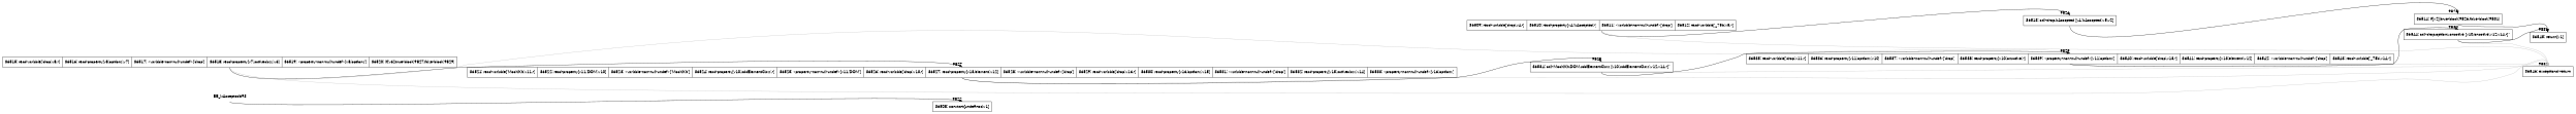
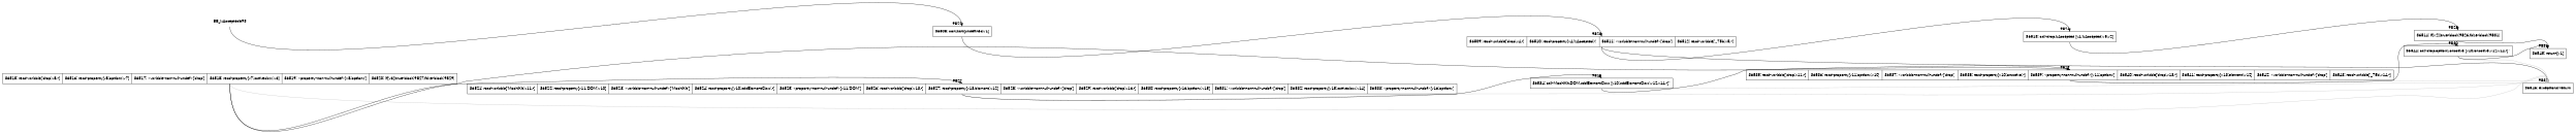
  digraph {
    fontname=Lato
    rankdir=LR
    node [fontname=Lato shape=record]
    edge [fontname=Lato headport=n tailport=s]
    n1 [label=BB_isAccepted693 shape=none]
    n2 [label="{36508: constant[undefined,v1]}"]
    n3 [label="{36509: read-variable['drop',v4,-]|36510: read-property[v4,'isAccepted',-]|36511: \<variable-non-null-undef\>['drop']|36512: read-variable['_75b',v5,-]}"]
    n4 [label="{36513: call-drop.isAccepted [v4,'isAccepted',v5,v2]}"]
    n5 [label="{36546: exceptional-return}"]
    n6 [label="{36514: if[v2](true-block:9826,false-block:9831)}"]
    n7 [label="{36545: return[v1]}"]
    n8 [label="{36515: read-variable['drop',v8,-]|36516: read-property[v8,'options',v7]|36517: \<variable-non-null-undef\>['drop']|36518: read-property[v7,'activeclass',v6]|36519: \<property-non-null-undef\>[v8,'options']|36520: if[v6](true-block:9827,false-block:9829)}"]
    n9 [label="{36521: read-variable['MochiKit',v11,-]|36522: read-property[v11,'DOM',v10]|36523: \<variable-non-null-undef\>['MochiKit']|36524: read-property[v10,'addElementClass',-]|36525: \<property-non-null-undef\>[v11,'DOM']|36526: read-variable['drop',v13,-]|36527: read-property[v13,'element',v12]|36528: \<variable-non-null-undef\>['drop']|36529: read-variable['drop',v16,-]|36530: read-property[v16,'options',v15]|36531: \<variable-non-null-undef\>['drop']|36532: read-property[v15,'activeclass',v14]|36533: \<property-non-null-undef\>[v16,'options']}"]
    n10 [label="{36535: read-variable['drop',v11,-]|36536: read-property[v11,'options',v10]|36537: \<variable-non-null-undef\>['drop']|36538: read-property[v10,'onactive',-]|36539: \<property-non-null-undef\>[v11,'options']|36540: read-variable['drop',v13,-]|36541: read-property[v13,'element',v12]|36542: \<variable-non-null-undef\>['drop']|36543: read-variable['_75b',v14,-]}"]
    n11 [label="{36534: call-MochiKit.DOM.addElementClass [v10,'addElementClass',v12,v14,-]*}"]
    n12 [label="{36544: call-drop.options.onactive [v10,'onactive',v12,v14,-]*}"]
    n1 -> n2 [headlabel="    9822"]
+   n2 -> n3 [headlabel="      9823"]
    n3 -> n4 [headlabel="      9824"]
-   n3 -> n5 [color=gray headlabel="      9832"]
+   n3 -> n5 [color=black headlabel="      9832"]
    n4 -> n6 [headlabel="      9825"]
    n6 -> n7 [headlabel="      9831"]
    n8 -> n5 [color=gray]
    n8 -> n9 [headlabel="      9827"]
-   n8 -> n10 [headlabel="      9829" color=gray]
+   n8 -> n10 [headlabel="      9829"]
    n9 -> n5 [color=gray]
    n9 -> n11 [headlabel="      9828"]
    n10 -> n5 [color=gray]
    n10 -> n12 [headlabel="      9830"]
    n11 -> n5 [color=gray]
    n11 -> n10
    n12 -> n5 [color=gray]
    n12 -> n7
  }
